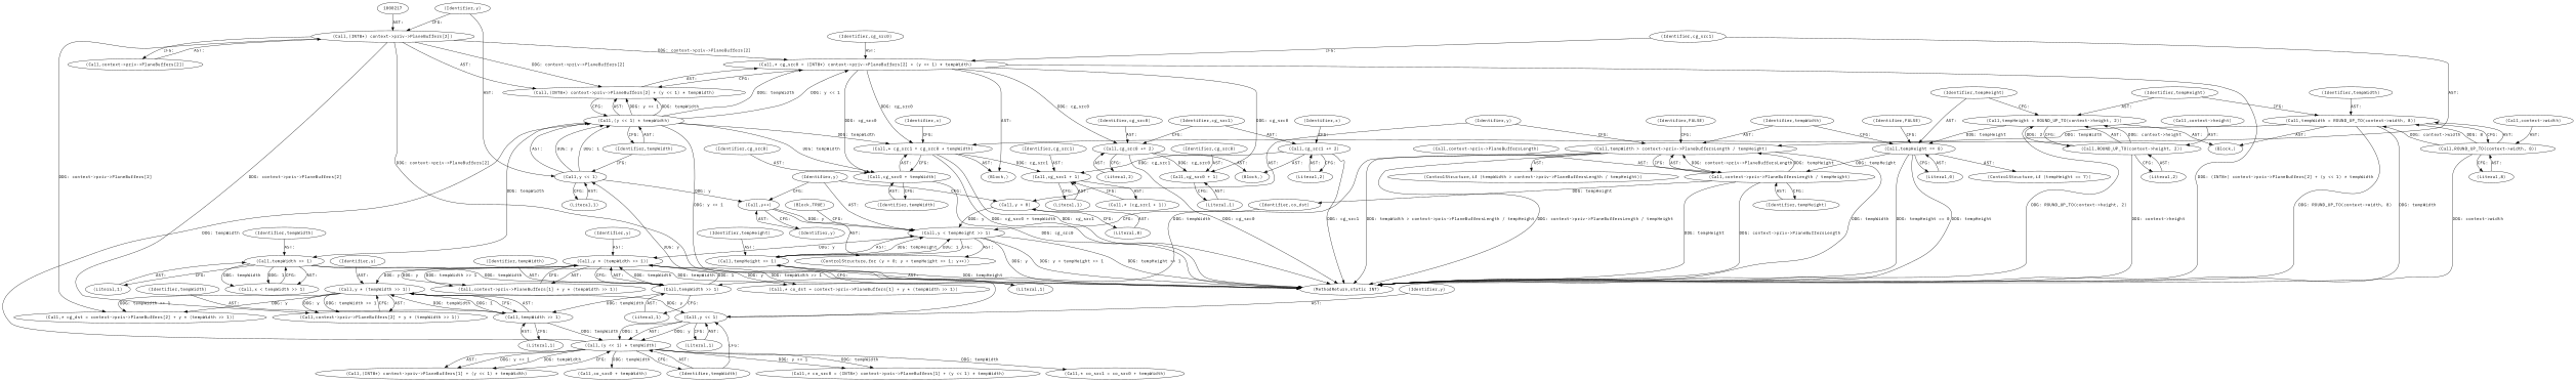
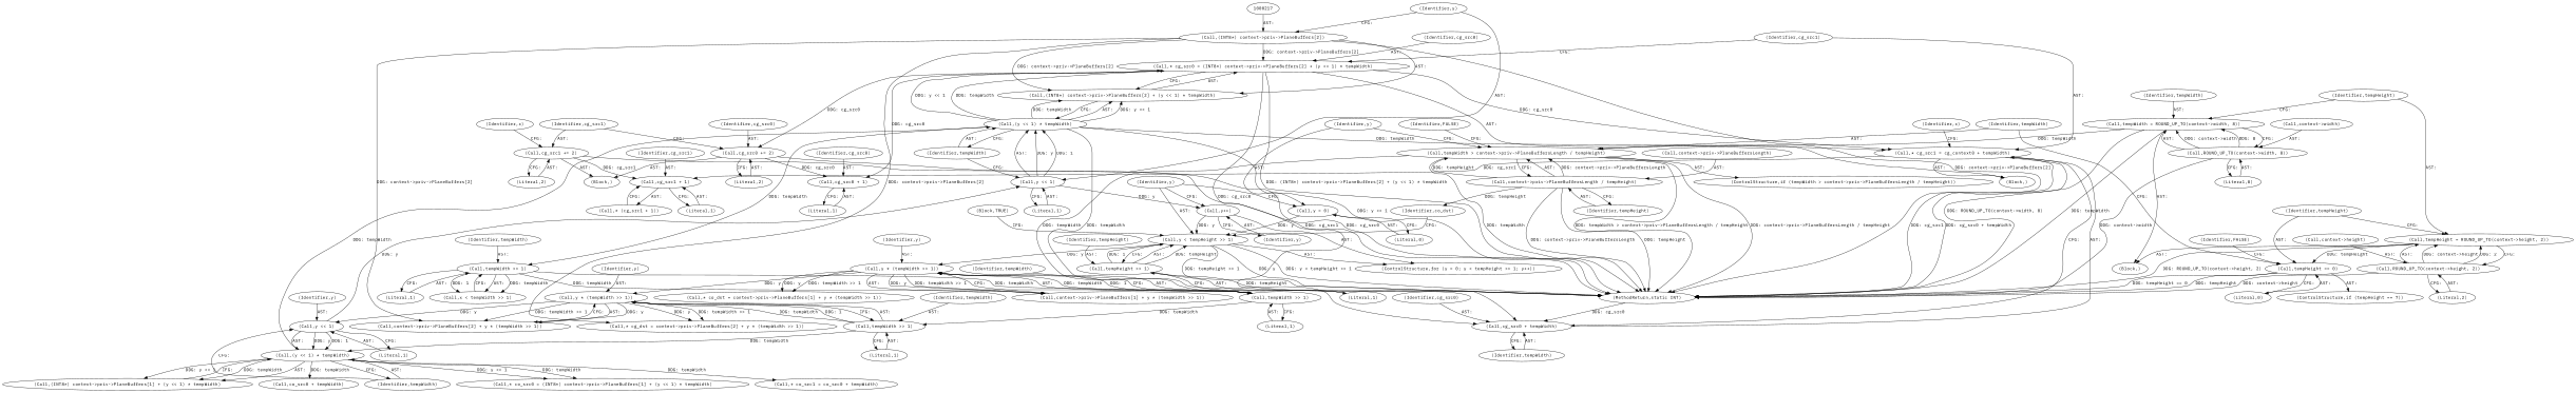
  digraph {
    fontname="IBM Plex Mono"
    node [fontname="IBM Plex Mono"]
    edge [fontname="IBM Plex Mono"]
    n1 [label="(Call,* cg_src0 = (INT8*) context->priv->PlaneBuffers[2] + (y << 1) * tempWidth)"]
-   n2 [label="(Call,* cg_src1 = cg_src0 + tempWidth)"]
+   n2 [label="(Call,* cg_src1 = cg_context0 + tempWidth)"]
    n3 [label="(Call,cg_src0 + tempWidth)"]
    n4 [label="(Call,cg_src0 + 1)"]
    n5 [label="(Call,cg_src0 += 2)"]
    n6 [label="(Call,(INT8*) context->priv->PlaneBuffers[2] + (y << 1) * tempWidth)"]
    n7 [label="(Block,)"]
    n8 [label="(MethodReturn,static INT)"]
    n9 [label="(Call,cg_src1 + 1)"]
    n10 [label="(Identifier,tempWidth)"]
    n11 [label="(Literal,1)"]
    n12 [label="(Block,)"]
    n13 [label="(Literal,2)"]
    n14 [label="(Call,(y << 1) * tempWidth)"]
    n15 [label="(Call,(INT8*) context->priv->PlaneBuffers[2])"]
-   n16 [label="(Call,context->priv->PlaneBuffers[2])"]
    n17 [label="(Call,* cg_dst = context->priv->PlaneBuffers[2] + y * (tempWidth >> 1))"]
    n18 [label="(Call,context->priv->PlaneBuffers[2] + y * (tempWidth >> 1))"]
    n19 [label="(Call,y * (tempWidth >> 1))"]
    n20 [label="(Call,tempWidth >> 1)"]
    n21 [label="(Identifier,tempWidth)"]
    n22 [label="(Call,tempWidth >> 1)"]
    n23 [label="(Literal,1)"]
    n24 [label="(Call,x < tempWidth >> 1)"]
    n25 [label="(Call,y << 1)"]
    n26 [label="(Call,y++)"]
    n27 [label="(Literal,1)"]
    n28 [label="(Call,y < tempHeight >> 1)"]
    n29 [label="(ControlStructure,for (y = 0; y < tempHeight >> 1; y++))"]
    n30 [label="(Identifier,y)"]
    n31 [label="(Call,y << 1)"]
    n32 [label="(Call,(y << 1) * tempWidth)"]
    n33 [label="(Literal,1)"]
    n34 [label="(Call,* co_src1 = co_src0 + tempWidth)"]
    n35 [label="(Call,(INT8*) context->priv->PlaneBuffers[1] + (y << 1) * tempWidth)"]
    n36 [label="(Call,co_src0 + tempWidth)"]
    n37 [label="(Identifier,tempWidth)"]
    n38 [label="(Call,* co_src0 = (INT8*) context->priv->PlaneBuffers[1] + (y << 1) * tempWidth)"]
    n39 [label="(Call,tempWidth >> 1)"]
    n40 [label="(Literal,1)"]
    n41 [label="(Call,y * (tempWidth >> 1))"]
    n42 [label="(Call,* co_dst = context->priv->PlaneBuffers[1] + y * (tempWidth >> 1))"]
    n43 [label="(Call,context->priv->PlaneBuffers[1] + y * (tempWidth >> 1))"]
    n44 [label="(Literal,1)"]
    n45 [label="(Call,tempHeight >> 1)"]
    n46 [label="(Literal,1)"]
    n47 [label="(Call,y = 0)"]
    n48 [label="(Literal,0)"]
    n49 [label="(Call,context->priv->PlaneBuffersLength / tempHeight)"]
    n50 [label="(Call,tempWidth > context->priv->PlaneBuffersLength / tempHeight)"]
    n51 [label="(Identifier,tempHeight)"]
    n52 [label="(Identifier,co_dst)"]
    n53 [label="(ControlStructure,if (tempWidth > context->priv->PlaneBuffersLength / tempHeight))"]
    n54 [label="(Call,tempHeight == 0)"]
    n55 [label="(ControlStructure,if (tempHeight == 7))"]
    n56 [label="(Literal,0)"]
    n57 [label="(Call,tempHeight = ROUND_UP_TO(context->height, 2))"]
    n58 [label="(Call,ROUND_UP_TO(context->height, 2))"]
    n59 [label="(Block,)"]
    n60 [label="(Literal,2)"]
    n61 [label="(Call,tempWidth = ROUND_UP_TO(context->width, 8))"]
    n62 [label="(Call,ROUND_UP_TO(context->width, 8))"]
    n63 [label="(Literal,8)"]
    n64 [label="(Call,* (cg_src1 + 1))"]
    n65 [label="(Literal,1)"]
    n66 [label="(Call,cg_src1 += 2)"]
    n67 [label="(Literal,2)"]
    n68 [label="(Identifier,y)"]
    n69 [label="(Identifier,x)"]
    n70 [label="(Identifier,cg_src1)"]
    n71 [label="(Identifier,cg_src0)"]
    n72 [label="(Identifier,FALSE)"]
    n73 [label="(Identifier,tempWidth)"]
    n74 [label="(Identifier,tempWidth)"]
    n75 [label="(Call,context->height)"]
    n76 [label="(Call,context->priv->PlaneBuffersLength)"]
    n77 [label="(Identifier,y)"]
    n78 [label="(Identifier,cg_src1)"]
    n79 [label="(Identifier,tempWidth)"]
    n80 [label="(Call,context->width)"]
    n81 [label="(Identifier,cg_src1)"]
    n82 [label="(Identifier,tempWidth)"]
    n83 [label="(Identifier,tempHeight)"]
    n84 [label="(Identifier,y)"]
    n85 [label="(Identifier,y)"]
    n86 [label="(Identifier,cg_src0)"]
    n87 [label="(Identifier,cg_src0)"]
    n88 [label="(Identifier,x)"]
    n89 [label="(Identifier,tempWidth)"]
    n90 [label="(Identifier,tempHeight)"]
    n91 [label="(Block,TRUE)"]
    n92 [label="(Identifier,FALSE)"]
    n93 [label="(Identifier,y)"]
    n94 [label="(Identifier,tempHeight)"]
    n95 [label="(Identifier,y)"]
    n96 [label="(Identifier,cg_src0)"]
    1000217
    n1 -> n2 [label="DDG: cg_src0"]
    n1 -> n3 [label="DDG: cg_src0"]
    n1 -> n4 [label="DDG: cg_src0"]
    n1 -> n5 [label="DDG: cg_src0"]
    n1 -> n6 [label="CFG: "]
    n1 -> n7 [label="AST: "]
    n1 -> n8 [label="DDG: (INT8*) context->priv->PlaneBuffers[2] + (y << 1) * tempWidth"]
    n2 -> n3 [label="CFG: "]
    n2 -> n7 [label="AST: "]
    n2 -> n8 [label="DDG: cg_src0 + tempWidth"]
    n2 -> n8 [label="DDG: cg_src1"]
    n2 -> n9 [label="DDG: cg_src1"]
    n3 -> n2 [label="AST: "]
-   n3 -> n8 [label="DDG: cg_src0"]
+   n8 -> n3 [label="DDG: cg_src0"]
    n3 -> n10 [label="CFG: "]
    n4 -> n11 [label="CFG: "]
    n5 -> n4 [label="DDG: cg_src0"]
    n5 -> n8 [label="DDG: cg_src0"]
    n5 -> n12 [label="AST: "]
    n5 -> n13 [label="CFG: "]
    n6 -> n1 [label="AST: "]
    n6 -> n14 [label="CFG: "]
    n9 -> n64 [label="AST: "]
    n9 -> n65 [label="CFG: "]
    n10 -> n3 [label="AST: "]
    n11 -> n4 [label="AST: "]
    n13 -> n5 [label="AST: "]
    n14 -> n1 [label="DDG: y << 1"]
    n14 -> n1 [label="DDG: tempWidth"]
    n14 -> n2 [label="DDG: tempWidth"]
    n14 -> n3 [label="DDG: tempWidth"]
    n14 -> n6 [label="AST: "]
    n14 -> n6 [label="DDG: y << 1"]
    n14 -> n6 [label="DDG: tempWidth"]
    n14 -> n8 [label="DDG: y << 1"]
    n14 -> n20 [label="DDG: tempWidth"]
    n14 -> n21 [label="CFG: "]
    n15 -> n1 [label="DDG: context->priv->PlaneBuffers[2]"]
    n15 -> n6 [label="AST: "]
    n15 -> n6 [label="DDG: context->priv->PlaneBuffers[2]"]
    n15 -> n8 [label="DDG: context->priv->PlaneBuffers[2]"]
-   n15 -> n16 [label="CFG: "]
    n15 -> n17 [label="DDG: context->priv->PlaneBuffers[2]"]
    n15 -> n18 [label="DDG: context->priv->PlaneBuffers[2]"]
-   n16 -> n15 [label="AST: "]
    n18 -> n19 [label="CFG: "]
    n19 -> n17 [label="DDG: y"]
    n19 -> n17 [label="DDG: tempWidth >> 1"]
    n19 -> n18 [label="AST: "]
    n19 -> n18 [label="DDG: y"]
    n19 -> n18 [label="DDG: tempWidth >> 1"]
    n19 -> n31 [label="DDG: y"]
    n19 -> n39 [label="CFG: "]
    n20 -> n8 [label="DDG: tempWidth"]
    n20 -> n22 [label="DDG: tempWidth"]
    n20 -> n23 [label="CFG: "]
    n20 -> n24 [label="AST: "]
    n20 -> n24 [label="DDG: tempWidth"]
    n20 -> n24 [label="DDG: 1"]
    n21 -> n14 [label="AST: "]
    n21 -> n25 [label="CFG: "]
    n22 -> n39 [label="DDG: tempWidth"]
    n22 -> n41 [label="AST: "]
    n22 -> n41 [label="DDG: tempWidth"]
    n22 -> n41 [label="DDG: 1"]
    n22 -> n44 [label="CFG: "]
    n23 -> n20 [label="AST: "]
    n24 -> n20 [label="CFG: "]
    n25 -> n14 [label="AST: "]
    n25 -> n14 [label="DDG: y"]
    n25 -> n14 [label="DDG: 1"]
    n25 -> n26 [label="DDG: y"]
    n25 -> n27 [label="CFG: "]
    n26 -> n28 [label="DDG: y"]
    n26 -> n29 [label="AST: "]
    n26 -> n30 [label="CFG: "]
    n27 -> n25 [label="AST: "]
    n28 -> n8 [label="DDG: y"]
    n28 -> n8 [label="DDG: y < tempHeight >> 1"]
    n28 -> n8 [label="DDG: tempHeight >> 1"]
    n28 -> n29 [label="AST: "]
    n28 -> n41 [label="DDG: y"]
    n28 -> n45 [label="CFG: "]
    n30 -> n26 [label="AST: "]
    n31 -> n25 [label="DDG: y"]
    n31 -> n32 [label="AST: "]
    n31 -> n32 [label="DDG: y"]
    n31 -> n32 [label="DDG: 1"]
    n31 -> n33 [label="CFG: "]
    n32 -> n14 [label="DDG: tempWidth"]
    n32 -> n34 [label="DDG: tempWidth"]
    n32 -> n35 [label="AST: "]
    n32 -> n35 [label="DDG: y << 1"]
    n32 -> n35 [label="DDG: tempWidth"]
    n32 -> n36 [label="DDG: tempWidth"]
    n32 -> n37 [label="CFG: "]
    n32 -> n38 [label="DDG: y << 1"]
    n32 -> n38 [label="DDG: tempWidth"]
    n33 -> n31 [label="AST: "]
    n35 -> n32 [label="CFG: "]
    n37 -> n31 [label="CFG: "]
    n37 -> n32 [label="AST: "]
    n39 -> n19 [label="AST: "]
    n39 -> n19 [label="DDG: tempWidth"]
    n39 -> n19 [label="DDG: 1"]
    n39 -> n32 [label="DDG: tempWidth"]
    n39 -> n40 [label="CFG: "]
    n40 -> n39 [label="AST: "]
    n41 -> n19 [label="DDG: y"]
    n41 -> n22 [label="CFG: "]
    n41 -> n42 [label="DDG: y"]
    n41 -> n42 [label="DDG: tempWidth >> 1"]
    n41 -> n43 [label="AST: "]
    n41 -> n43 [label="DDG: y"]
    n41 -> n43 [label="DDG: tempWidth >> 1"]
    n43 -> n41 [label="CFG: "]
    n44 -> n22 [label="AST: "]
    n45 -> n8 [label="DDG: tempHeight"]
    n45 -> n28 [label="AST: "]
    n45 -> n28 [label="DDG: tempHeight"]
    n45 -> n28 [label="DDG: 1"]
    n45 -> n46 [label="CFG: "]
    n46 -> n45 [label="AST: "]
    n47 -> n28 [label="DDG: y"]
    n47 -> n48 [label="CFG: "]
    n48 -> n47 [label="AST: "]
    n49 -> n8 [label="DDG: tempHeight"]
    n49 -> n8 [label="DDG: context->priv->PlaneBuffersLength"]
    n49 -> n50 [label="AST: "]
    n49 -> n50 [label="DDG: context->priv->PlaneBuffersLength"]
    n49 -> n50 [label="DDG: tempHeight"]
    n49 -> n51 [label="CFG: "]
    n49 -> n52 [label="DDG: tempHeight"]
    n50 -> n8 [label="DDG: tempWidth"]
    n50 -> n8 [label="DDG: tempWidth > context->priv->PlaneBuffersLength / tempHeight"]
    n50 -> n8 [label="DDG: context->priv->PlaneBuffersLength / tempHeight"]
    n50 -> n22 [label="DDG: tempWidth"]
    n50 -> n49 [label="CFG: "]
    n50 -> n53 [label="AST: "]
    n51 -> n49 [label="AST: "]
    n52 -> n28 [label="CFG: "]
    n54 -> n8 [label="DDG: tempHeight == 0"]
    n54 -> n8 [label="DDG: tempHeight"]
-   n54 -> n49 [label="DDG: tempHeight"]
    n54 -> n55 [label="AST: "]
    n54 -> n56 [label="CFG: "]
    n56 -> n54 [label="AST: "]
    n57 -> n8 [label="DDG: ROUND_UP_TO(context->height, 2)"]
    n57 -> n54 [label="DDG: tempHeight"]
    n57 -> n58 [label="CFG: "]
    n57 -> n59 [label="AST: "]
    n58 -> n8 [label="DDG: context->height"]
    n58 -> n57 [label="AST: "]
    n58 -> n57 [label="DDG: context->height"]
    n58 -> n57 [label="DDG: 2"]
    n58 -> n60 [label="CFG: "]
    n60 -> n58 [label="AST: "]
    n61 -> n8 [label="DDG: ROUND_UP_TO(context->width, 8)"]
    n61 -> n8 [label="DDG: tempWidth"]
    n61 -> n50 [label="DDG: tempWidth"]
    n61 -> n59 [label="AST: "]
    n61 -> n62 [label="CFG: "]
    n62 -> n8 [label="DDG: context->width"]
    n62 -> n61 [label="AST: "]
    n62 -> n61 [label="DDG: context->width"]
    n62 -> n61 [label="DDG: 8"]
    n62 -> n63 [label="CFG: "]
    n63 -> n62 [label="AST: "]
    n64 -> n9 [label="CFG: "]
    n65 -> n9 [label="AST: "]
    n66 -> n8 [label="DDG: cg_src1"]
    n66 -> n9 [label="DDG: cg_src1"]
    n66 -> n12 [label="AST: "]
    n66 -> n67 [label="CFG: "]
    n67 -> n66 [label="AST: "]
    n68 -> n31 [label="AST: "]
    n69 -> n66 [label="CFG: "]
    n70 -> n1 [label="CFG: "]
    n70 -> n2 [label="AST: "]
    n71 -> n4 [label="AST: "]
    n72 -> n54 [label="CFG: "]
    n73 -> n20 [label="AST: "]
    n74 -> n22 [label="AST: "]
    n75 -> n58 [label="AST: "]
    n76 -> n49 [label="AST: "]
    n77 -> n26 [label="CFG: "]
    n77 -> n28 [label="AST: "]
    n77 -> n47 [label="CFG: "]
    n78 -> n9 [label="AST: "]
    n79 -> n61 [label="AST: "]
    n80 -> n62 [label="AST: "]
    n81 -> n5 [label="CFG: "]
    n81 -> n66 [label="AST: "]
    n82 -> n50 [label="AST: "]
    n82 -> n54 [label="CFG: "]
    n83 -> n45 [label="AST: "]
    n84 -> n19 [label="AST: "]
    n85 -> n47 [label="AST: "]
    n85 -> n50 [label="CFG: "]
    n86 -> n3 [label="AST: "]
    n87 -> n5 [label="AST: "]
    n88 -> n2 [label="CFG: "]
    n89 -> n39 [label="AST: "]
    n90 -> n57 [label="AST: "]
    n90 -> n61 [label="CFG: "]
    n91 -> n28 [label="CFG: "]
    n92 -> n50 [label="CFG: "]
    n93 -> n15 [label="CFG: "]
    n93 -> n25 [label="AST: "]
    n94 -> n54 [label="AST: "]
    n94 -> n57 [label="CFG: "]
    n95 -> n41 [label="AST: "]
    n96 -> n1 [label="AST: "]
    1000217 -> n15 [label="AST: "]
  }
